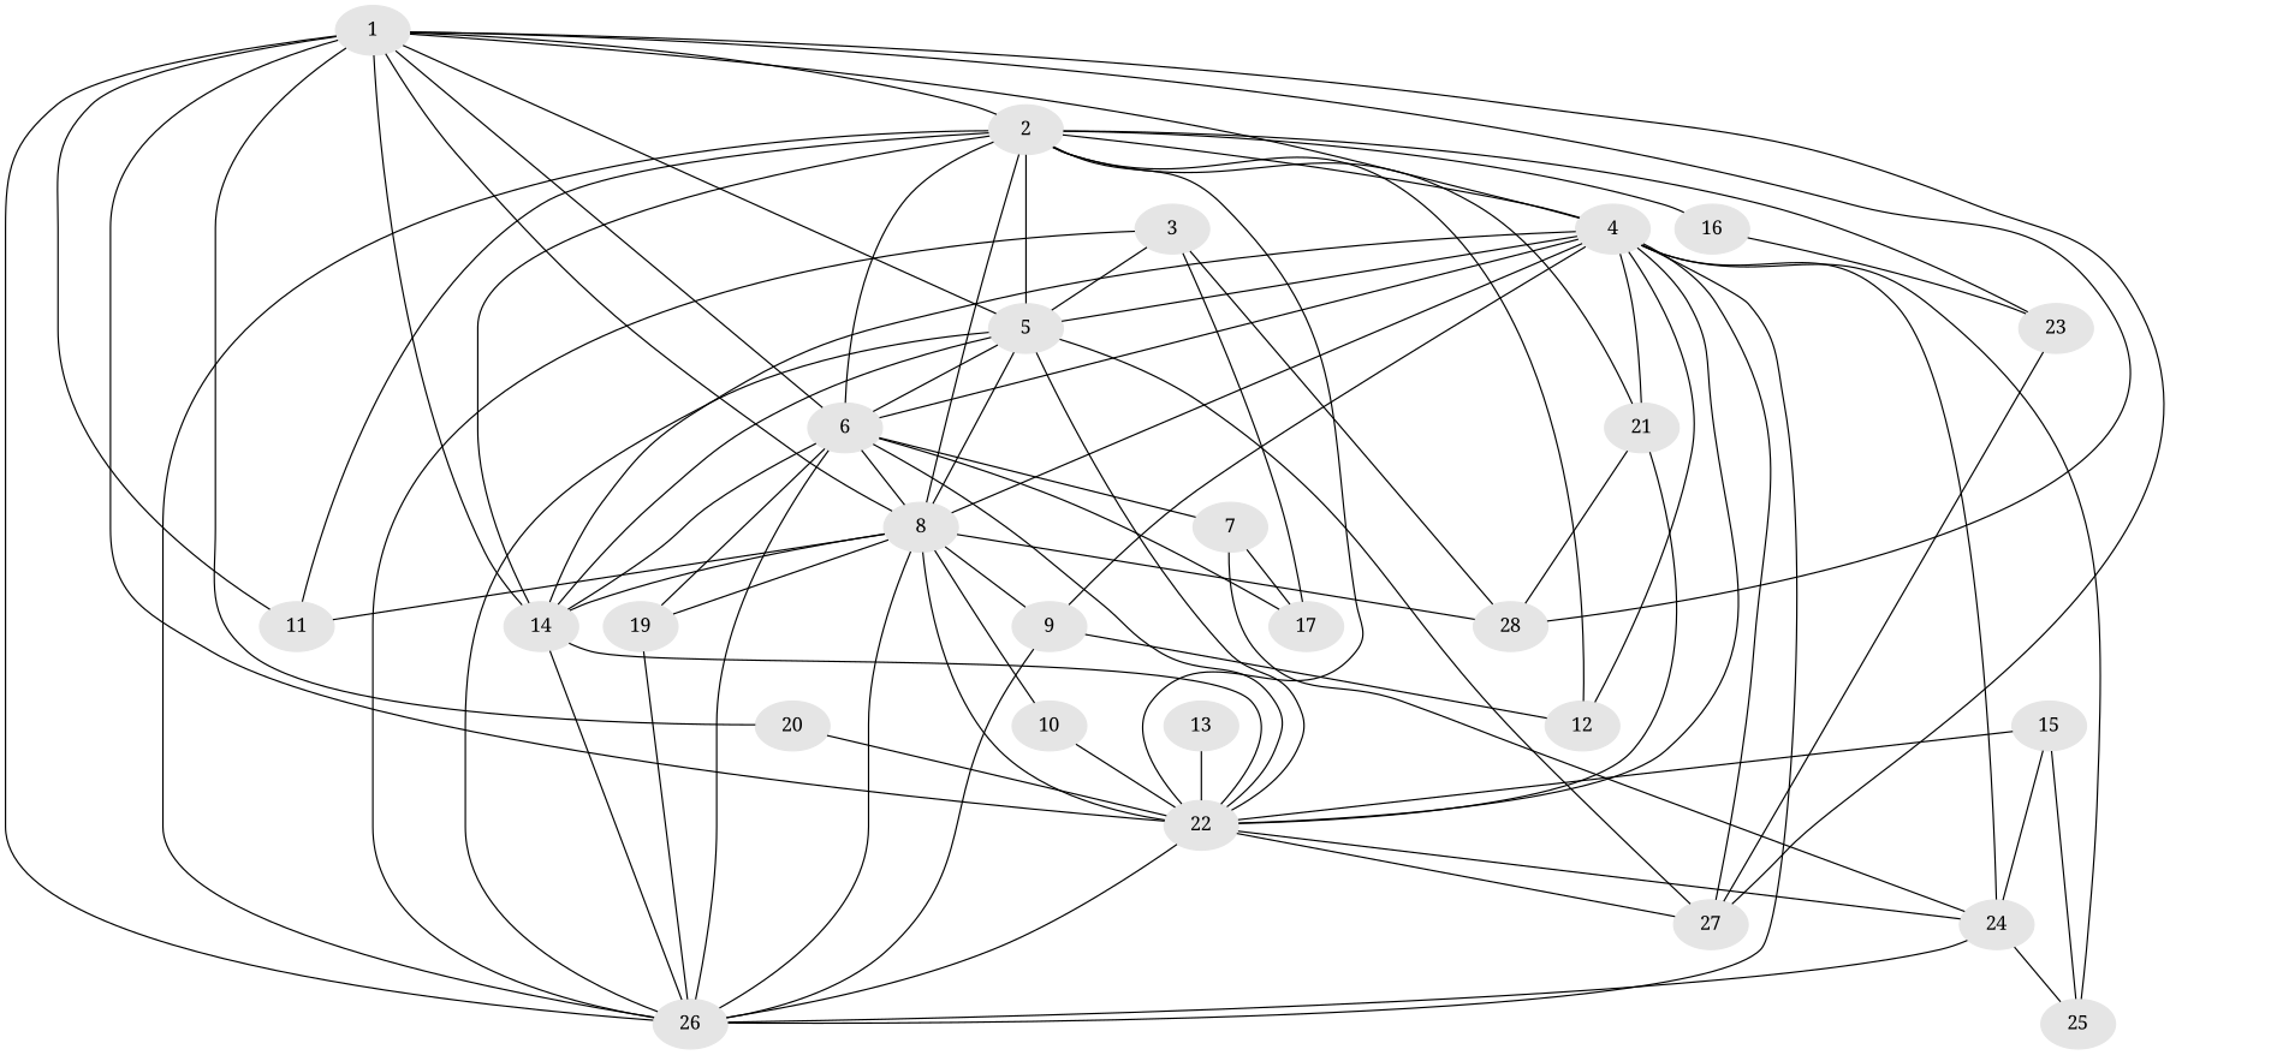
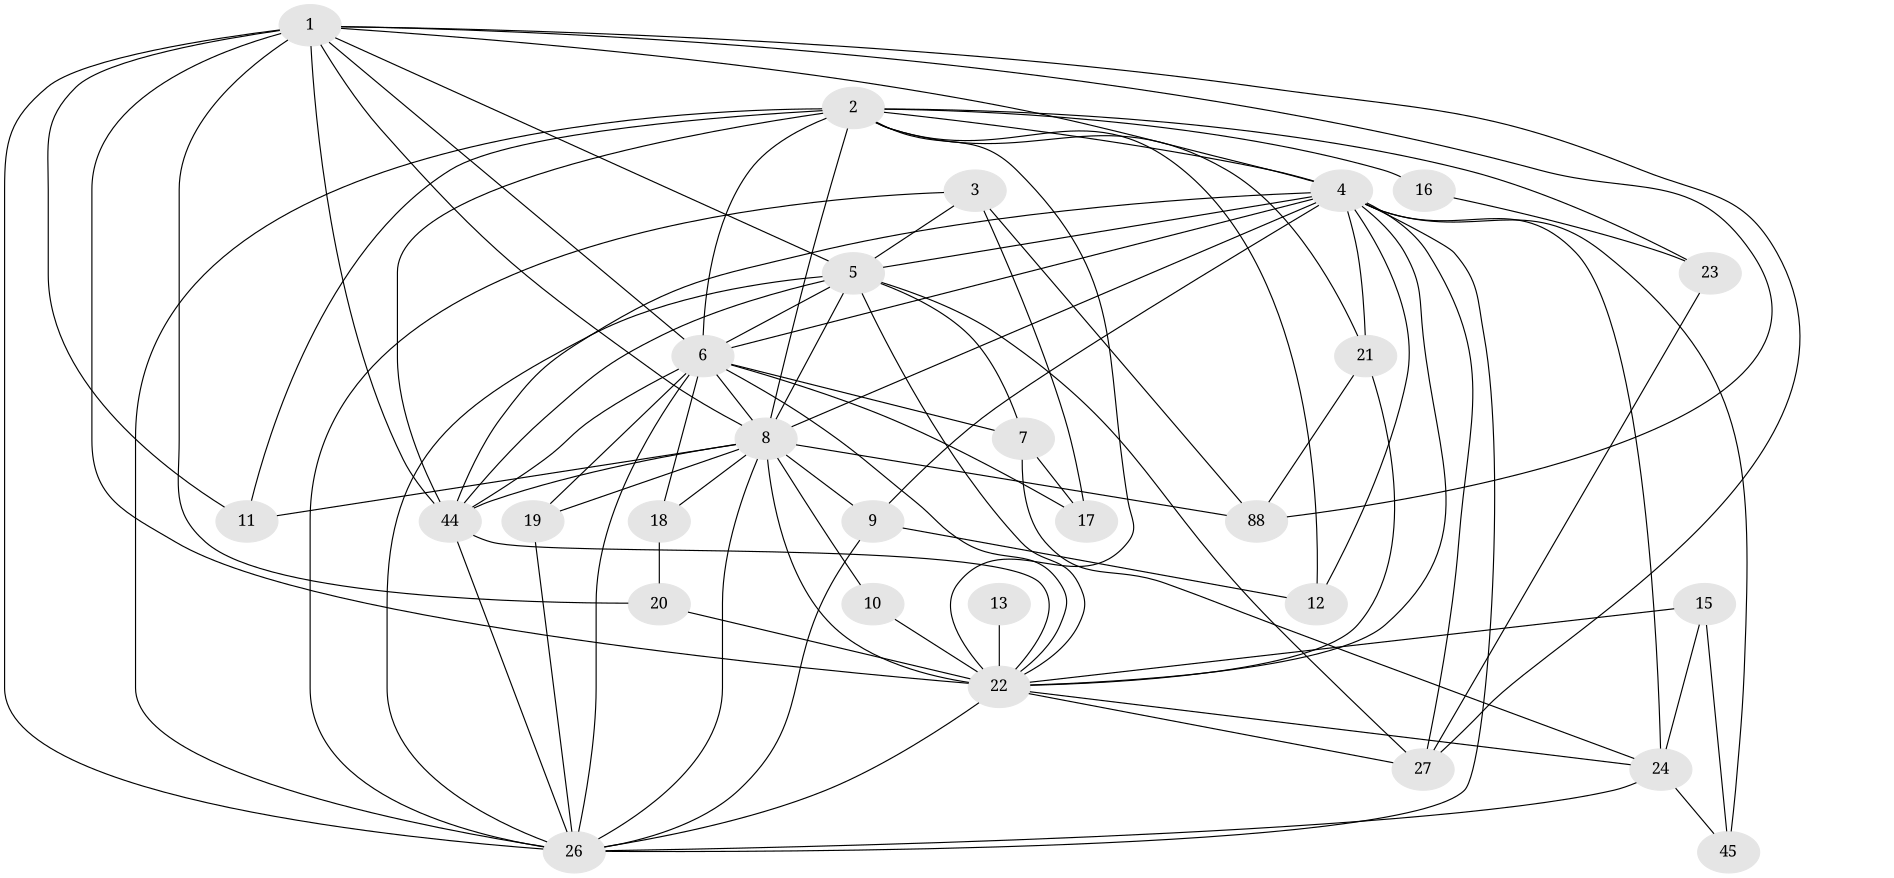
  graph {
    fontname="Noto Serif"
    node [color=gray90 fontname="Noto Serif" style=filled]
    edge [fontname="Noto Serif" weight=1.0]
    1
    2
    4
    5
    6
    8
    11
-   14
+   14 [label=44]
    20
    22
    26
    27
-   28
+   28 [label=88]
    12
    16
    21
    23
    9
    24
-   25
+   25 [label=45]
    17
    7
+   18
    19
    10
    3
    13
    15
-   1 -- 2 [weight=2.0]
    1 -- 4
    1 -- 5
    1 -- 6 [weight=2.0]
    1 -- 8
    1 -- 11
    1 -- 14
    1 -- 20
    1 -- 22 [weight=2.0]
    1 -- 26
    1 -- 27
    1 -- 28
    2 -- 4 [weight=2.0]
-   2 -- 5 [weight=2.0]
+   7 -- 5 [weight=2.0]
    2 -- 6 [weight=2.0]
    2 -- 8 [weight=3.0]
    2 -- 11
    2 -- 14 [weight=2.0]
    2 -- 22 [weight=2.0]
    2 -- 26 [weight=3.0]
    2 -- 12
    2 -- 16 [weight=2.0]
    2 -- 21
    2 -- 23
    4 -- 5
    4 -- 6
    4 -- 8
    4 -- 14
    4 -- 22
    4 -- 26 [weight=2.0]
    4 -- 27
    4 -- 12
    4 -- 21
    4 -- 9
    4 -- 24
    4 -- 25
    5 -- 6 [weight=3.0]
    5 -- 8
    5 -- 14
    5 -- 22 [weight=2.0]
    5 -- 26
    5 -- 27
    6 -- 8
    6 -- 14
    6 -- 22
    6 -- 26 [weight=2.0]
    6 -- 17
    6 -- 7
+   6 -- 18
    6 -- 19
    8 -- 11
    8 -- 14 [weight=2.0]
    8 -- 22
    8 -- 26
    8 -- 28
    8 -- 9
+   8 -- 18
    8 -- 19
    8 -- 10
    14 -- 22
    14 -- 26
    20 -- 22 [weight=2.0]
    22 -- 26
    22 -- 27
    22 -- 24
    16 -- 23
    21 -- 22
    21 -- 28
    23 -- 27
    9 -- 26
    9 -- 12
    24 -- 26
    24 -- 25
    7 -- 24
    7 -- 17
+   18 -- 20
    19 -- 26
    10 -- 22
    3 -- 5
    3 -- 26
    3 -- 28
    3 -- 17
    13 -- 22 [weight=2.0]
    15 -- 22
    15 -- 24
    15 -- 25
  }
